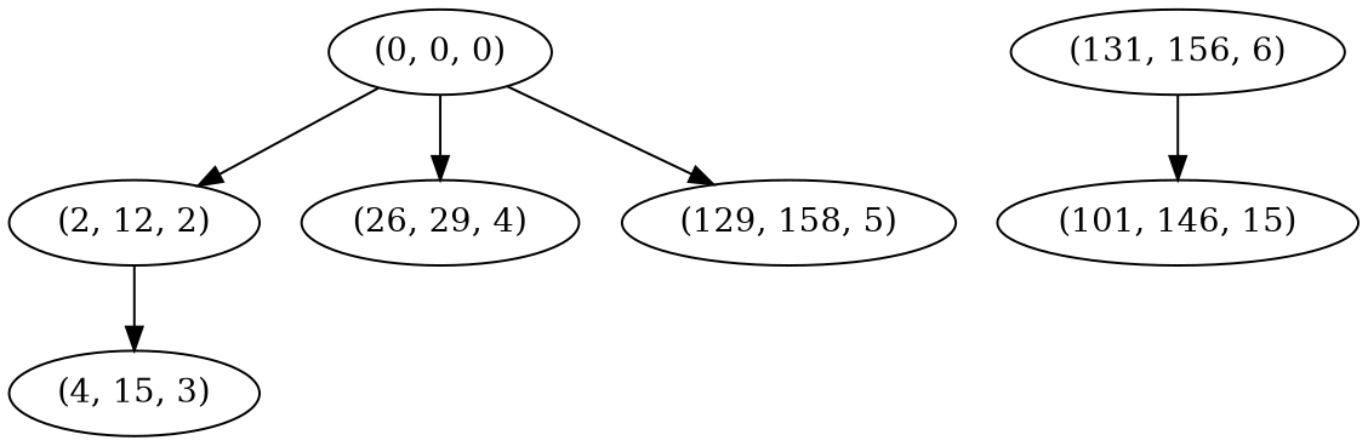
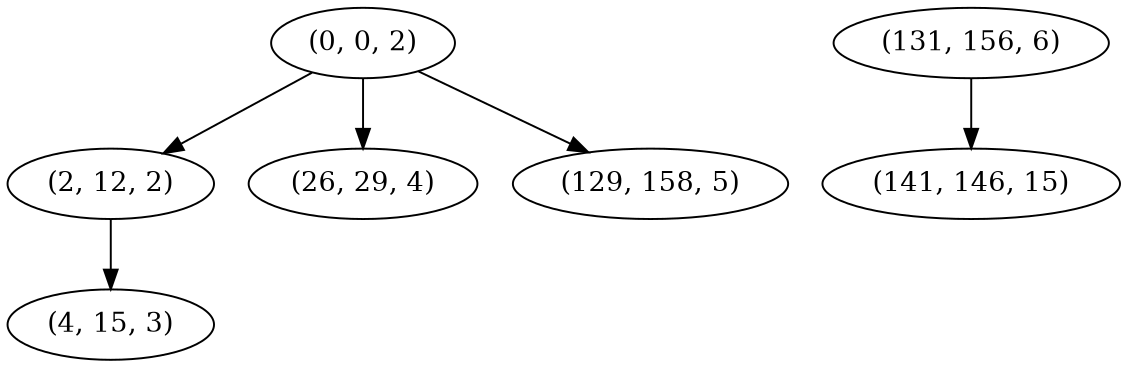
  digraph {
    n1 [label="(2, 12, 2)"]
-   "(0, 0, 0)"
+   "(0, 0, 0)" [label="(0, 0, 2)"]
    "(26, 29, 4)"
    "(129, 158, 5)"
    "(4, 15, 3)"
    "(131, 156, 6)"
-   "(141, 146, 15)" [label="(101, 146, 15)"]
+   "(141, 146, 15)"
    n1 -> "(4, 15, 3)"
    "(0, 0, 0)" -> n1
    "(0, 0, 0)" -> "(26, 29, 4)"
    "(0, 0, 0)" -> "(129, 158, 5)"
    "(131, 156, 6)" -> "(141, 146, 15)"
  }
